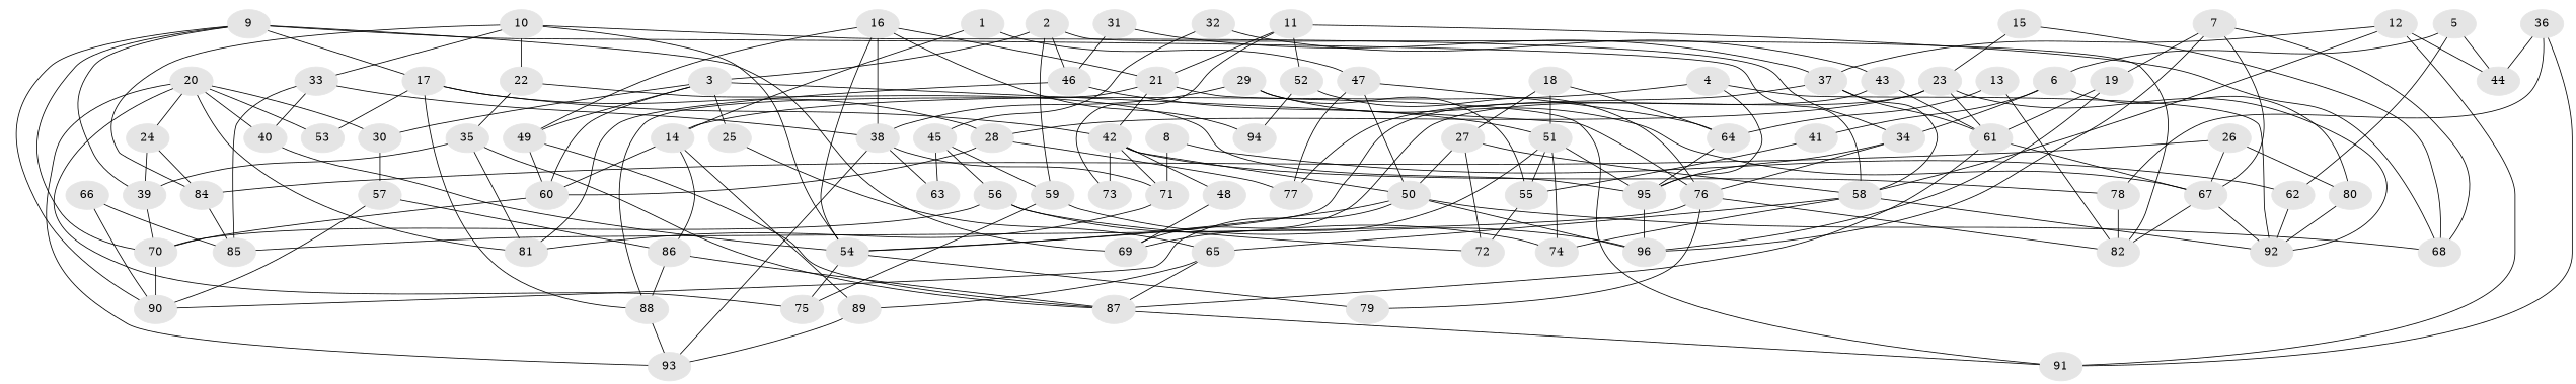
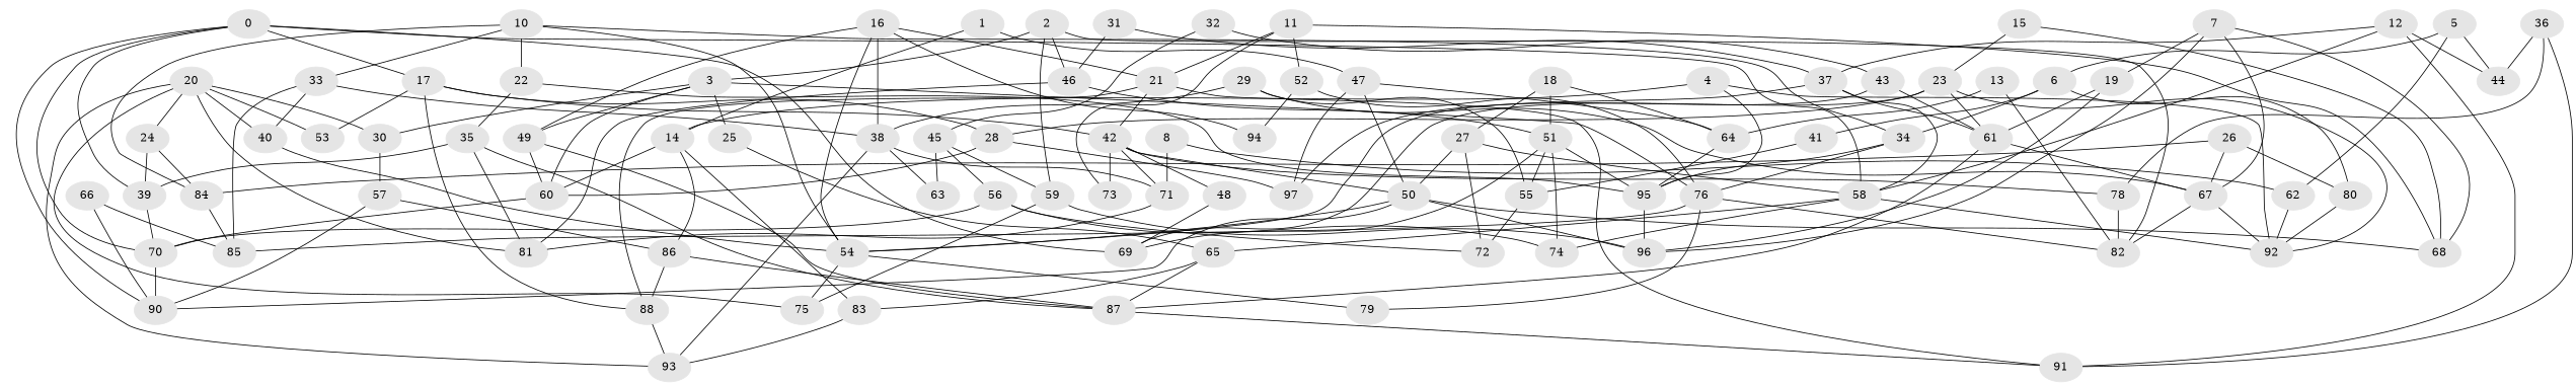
  graph {
    node [color=gray90 style=filled]
    1
    14
    47
    60
    86
-   89
+   89 [label=83]
    64
    50
-   77
+   77 [label=97]
    2
    3
    46
    59
    82
    25
    30
    49
    76
    51
    81
    96
    75
    65
    57
    87
    70
    85
    79
    4
    92
    95
    5
    6
    44
    62
    34
    41
    80
    55
    7
    19
    67
    68
    61
    8
    71
-   9
+   9 [label=0]
    69
    17
    39
    58
    90
    28
    42
    53
    88
    74
    10
    22
    33
    54
    84
    35
    38
    40
    11
    21
    52
    73
    91
    94
    12
    37
    13
    93
    15
    23
    16
    63
    78
    48
    18
    27
    72
    20
    24
    26
    29
    31
    32
    43
    45
    56
    36
    66
    1 -- 14
    1 -- 47
    14 -- 60
    14 -- 86
    14 -- 89
    47 -- 64
    47 -- 50
    47 -- 77
    60 -- 70
    86 -- 87
    86 -- 88
    89 -- 93
    64 -- 95
    50 -- 96
    50 -- 68
    50 -- 90
    50 -- 54
    2 -- 3
    2 -- 46
    2 -- 59
    2 -- 82
    3 -- 60
    3 -- 25
    3 -- 30
    3 -- 49
    3 -- 76
    46 -- 51
    46 -- 81
    59 -- 96
    59 -- 75
    25 -- 65
    30 -- 57
    49 -- 60
    49 -- 87
    76 -- 82
    76 -- 85
    76 -- 79
    51 -- 95
    51 -- 55
    51 -- 69
    51 -- 74
    65 -- 89
    65 -- 87
    57 -- 86
    57 -- 90
    87 -- 91
    70 -- 90
    4 -- 14
    4 -- 92
    4 -- 95
    95 -- 96
    5 -- 6
    5 -- 44
    5 -- 62
    6 -- 34
    6 -- 41
    6 -- 80
    62 -- 92
    34 -- 76
    34 -- 95
    41 -- 55
    80 -- 92
    55 -- 72
    7 -- 96
    7 -- 19
    7 -- 67
    7 -- 68
    19 -- 96
    19 -- 61
    67 -- 82
    67 -- 92
    61 -- 87
    61 -- 67
    8 -- 62
    8 -- 71
    71 -- 81
    9 -- 70
    9 -- 69
    9 -- 17
    9 -- 39
    9 -- 58
    9 -- 90
    17 -- 28
    17 -- 42
    17 -- 53
    17 -- 88
    39 -- 70
    58 -- 65
    58 -- 92
    58 -- 74
    28 -- 60
    28 -- 77
    42 -- 50
    42 -- 71
    42 -- 73
    42 -- 78
    42 -- 48
    88 -- 93
    10 -- 34
    10 -- 22
    10 -- 33
    10 -- 54
    10 -- 84
    22 -- 95
    22 -- 35
    33 -- 85
    33 -- 38
    33 -- 40
    54 -- 75
    54 -- 79
    84 -- 85
    35 -- 81
    35 -- 87
    35 -- 39
    38 -- 71
    38 -- 93
    38 -- 63
    40 -- 54
    11 -- 68
    11 -- 21
    11 -- 52
    11 -- 73
    21 -- 42
    21 -- 88
    21 -- 91
    52 -- 76
    52 -- 94
    12 -- 44
    12 -- 58
    12 -- 91
    12 -- 37
    37 -- 77
    37 -- 61
    37 -- 58
    13 -- 64
    13 -- 82
    15 -- 68
    15 -- 23
    23 -- 92
    23 -- 61
    23 -- 69
    23 -- 28
    16 -- 49
    16 -- 54
    16 -- 38
    16 -- 21
    16 -- 94
    78 -- 82
    48 -- 69
    18 -- 64
    18 -- 51
    18 -- 27
    27 -- 50
    27 -- 58
    27 -- 72
    20 -- 30
    20 -- 81
    20 -- 75
    20 -- 53
    20 -- 40
    20 -- 93
    20 -- 24
    24 -- 39
    24 -- 84
    26 -- 80
    26 -- 67
    26 -- 84
    29 -- 55
    29 -- 67
    29 -- 38
    31 -- 46
    31 -- 37
    32 -- 43
    32 -- 45
    43 -- 61
    43 -- 54
    45 -- 59
    45 -- 63
    45 -- 56
    56 -- 70
    56 -- 74
    56 -- 72
    36 -- 44
    36 -- 91
    36 -- 78
    66 -- 85
    66 -- 90
  }
